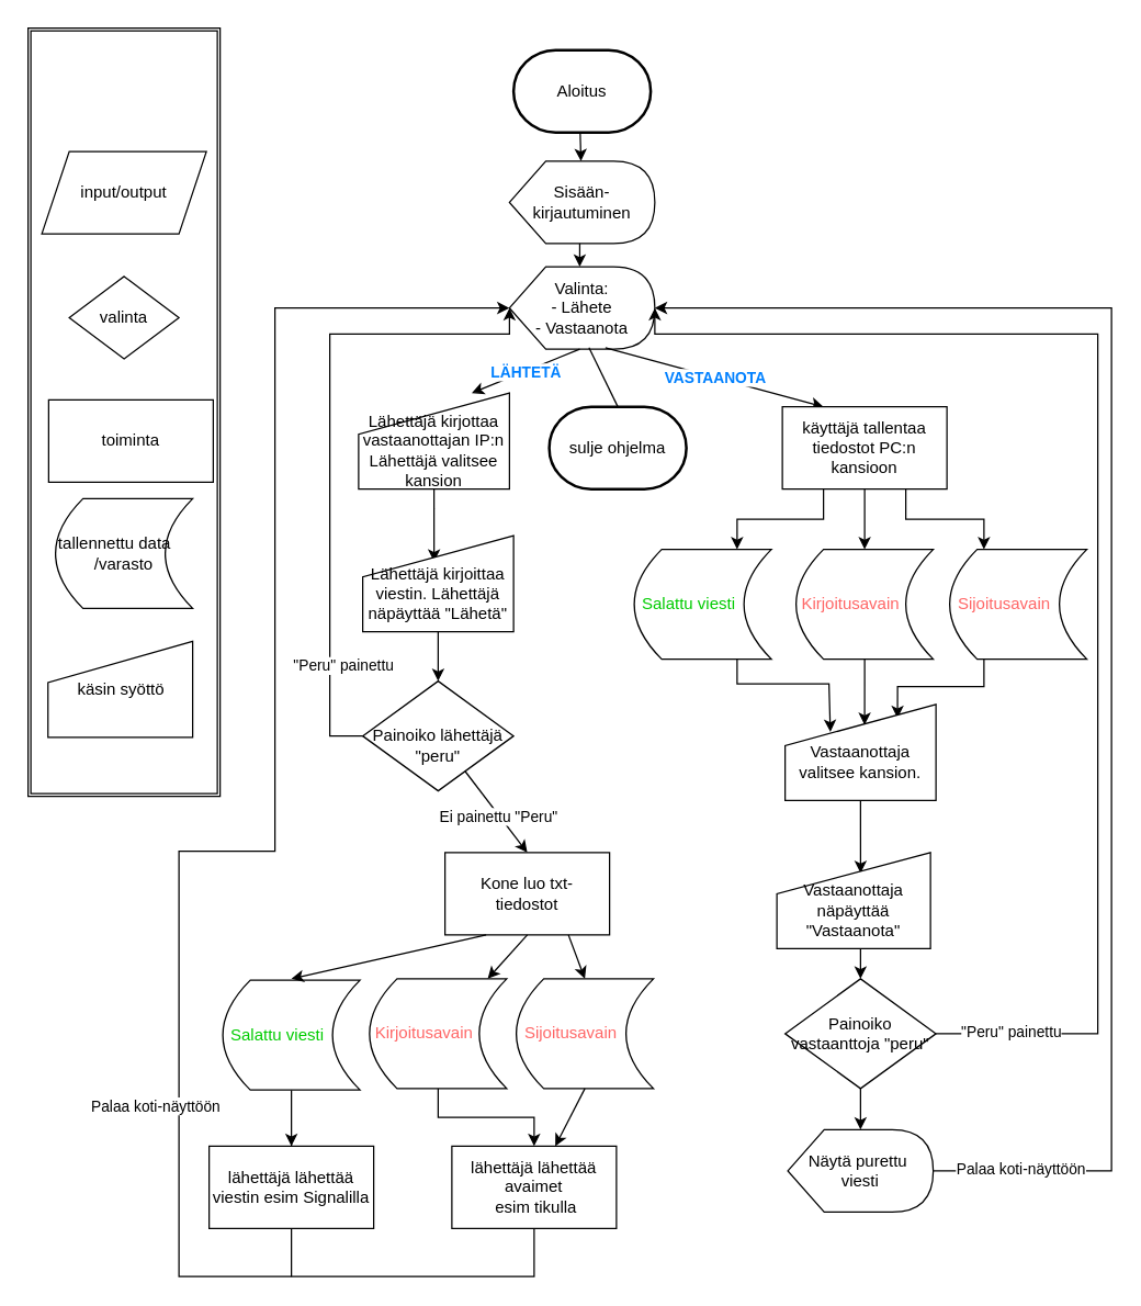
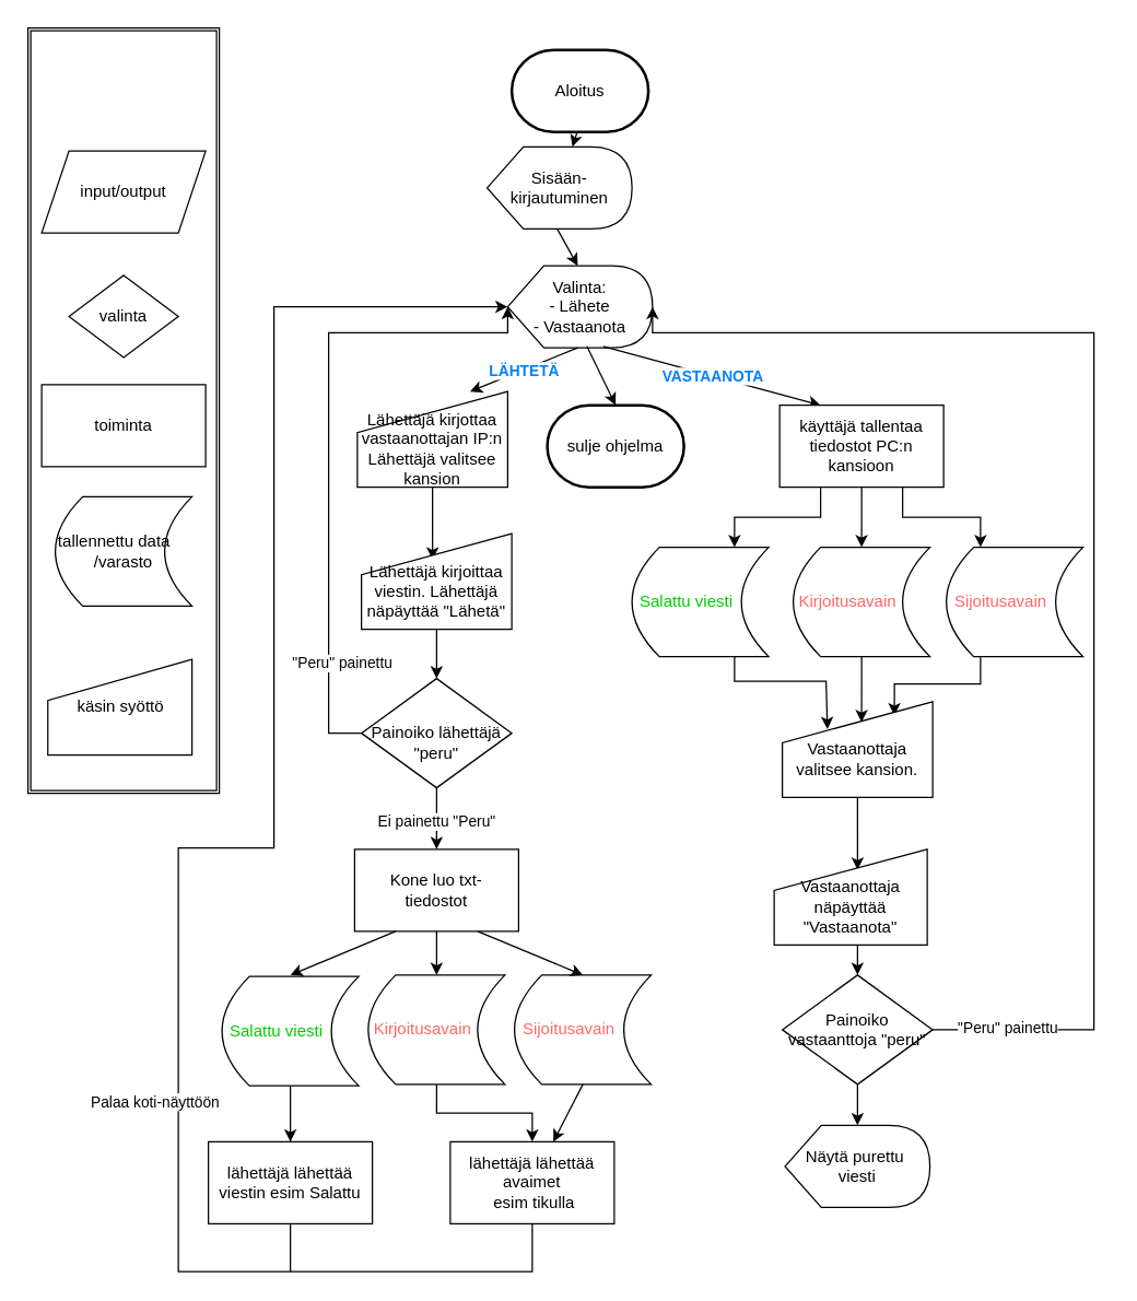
  <mxCell id="0" />
  <mxCell id="1" parent="0" />
  <mxCell id="2" value="" style="endArrow=none;html=1;rounded=0;exitX=0.5;exitY=1;exitDx=0;exitDy=0;" edge="1" parent="1"><mxGeometry width="50" height="50" relative="1" as="geometry"><mxPoint x="212" y="830" as="sourcePoint" /><mxPoint x="212" y="858" as="targetPoint" /></mxGeometry></mxCell>
  <mxCell id="3" value="" style="shape=ext;double=1;rounded=0;whiteSpace=wrap;html=1;" parent="1" vertex="1"><mxGeometry x="20" y="20" width="140" height="560" as="geometry" /></mxCell>
  <mxCell id="4" value="" style="endArrow=classic;html=1;rounded=0;" parent="1" target="6" edge="1"><mxGeometry width="50" height="50" relative="1" as="geometry"><mxPoint x="422.5" y="94" as="sourcePoint" /><mxPoint x="424" y="133" as="targetPoint" /></mxGeometry></mxCell>
  <mxCell id="5" value="&lt;div&gt;Valinta:&lt;/div&gt;&lt;div&gt;- Lähete&lt;/div&gt;&lt;div&gt;- Vastaanota&lt;/div&gt;" style="shape=display;whiteSpace=wrap;html=1;" parent="1" vertex="1"><mxGeometry x="371" y="194" width="106" height="60" as="geometry" /></mxCell>
- <mxCell id="6" value="&lt;div&gt;Sisään-&lt;/div&gt;&lt;div&gt;kirjautuminen&lt;br&gt;&lt;/div&gt;" style="shape=display;whiteSpace=wrap;html=1;" parent="1" vertex="1"><mxGeometry x="371" y="117" width="106" height="60" as="geometry" /></mxCell>
+ <mxCell id="6" value="&lt;div&gt;Sisään-&lt;/div&gt;&lt;div&gt;kirjautuminen&lt;br&gt;&lt;/div&gt;" style="shape=display;whiteSpace=wrap;html=1;" parent="1" vertex="1"><mxGeometry x="356" y="107" width="106" height="60" as="geometry" /></mxCell>
  <mxCell id="7" value="" style="endArrow=classic;html=1;rounded=0;entryX=0;entryY=0;entryDx=51.25;entryDy=0;entryPerimeter=0;exitX=0;exitY=0;exitDx=51.25;exitDy=60;exitPerimeter=0;" parent="1" source="6" target="5" edge="1"><mxGeometry width="50" height="50" relative="1" as="geometry"><mxPoint x="434" y="153" as="sourcePoint" /><mxPoint x="484" y="103" as="targetPoint" /></mxGeometry></mxCell>
  <mxCell id="8" value="" style="endArrow=classic;html=1;rounded=0;entryX=0.25;entryY=0;entryDx=0;entryDy=0;exitX=0.66;exitY=0.983;exitDx=0;exitDy=0;exitPerimeter=0;" parent="1" source="5" target="40" edge="1"><mxGeometry relative="1" as="geometry"><mxPoint x="450" y="283" as="sourcePoint" /><mxPoint x="700" y="303" as="targetPoint" /></mxGeometry></mxCell>
  <mxCell id="9" value="&lt;font color=&quot;#0080ff&quot;&gt;VASTAANOTA&lt;/font&gt;" style="edgeLabel;resizable=0;html=1;align=center;verticalAlign=middle;labelBorderColor=none;fontStyle=1" parent="8" connectable="0" vertex="1"><mxGeometry relative="1" as="geometry" /></mxCell>
  <mxCell id="10" value="" style="endArrow=classic;html=1;rounded=0;exitX=0;exitY=0;exitDx=51.25;exitDy=60;exitPerimeter=0;entryX=0.75;entryY=0;entryDx=0;entryDy=0;" parent="1" source="5" target="49" edge="1"><mxGeometry relative="1" as="geometry"><mxPoint x="180" y="302" as="sourcePoint" /><mxPoint x="304.25" y="296" as="targetPoint" /></mxGeometry></mxCell>
  <mxCell id="11" value="LÄHTETÄ" style="edgeLabel;resizable=0;html=1;align=center;verticalAlign=middle;fontStyle=1;fontColor=#0080FF;" parent="10" connectable="0" vertex="1"><mxGeometry relative="1" as="geometry" /></mxCell>
  <mxCell id="12" value="valinta" style="rhombus;whiteSpace=wrap;html=1;" parent="1" vertex="1"><mxGeometry x="50" y="201" width="80" height="60" as="geometry" /></mxCell>
  <mxCell id="13" style="edgeStyle=orthogonalEdgeStyle;rounded=0;orthogonalLoop=1;jettySize=auto;html=1;entryX=0;entryY=0.5;entryDx=0;entryDy=0;entryPerimeter=0;exitX=0;exitY=0.5;exitDx=0;exitDy=0;" parent="1" source="15" target="5" edge="1"><mxGeometry relative="1" as="geometry"><mxPoint x="381" y="53" as="targetPoint" /><mxPoint x="270" y="443" as="sourcePoint" /><Array as="points"><mxPoint x="240" y="536" /><mxPoint x="240" y="243" /><mxPoint x="371" y="243" /></Array></mxGeometry></mxCell>
  <mxCell id="14" value="&quot;Peru&quot; painettu" style="edgeLabel;html=1;align=center;verticalAlign=middle;resizable=0;points=[];" parent="13" vertex="1" connectable="0"><mxGeometry x="0.498" relative="1" as="geometry"><mxPoint x="-24" y="241" as="offset" /></mxGeometry></mxCell>
  <mxCell id="15" value="&lt;div&gt;&lt;br&gt;&lt;/div&gt;&lt;div&gt;Painoiko lähettäjä &quot;peru&quot;&lt;/div&gt;" style="rhombus;whiteSpace=wrap;html=1;" parent="1" vertex="1"><mxGeometry x="264" y="496" width="110" height="80" as="geometry" /></mxCell>
  <mxCell id="16" value="" style="endArrow=classic;html=1;rounded=0;entryX=0.5;entryY=0;entryDx=0;entryDy=0;" parent="1" source="15" target="20" edge="1"><mxGeometry width="50" height="50" relative="1" as="geometry"><mxPoint x="319" y="585" as="sourcePoint" /><mxPoint x="319" y="625" as="targetPoint" /></mxGeometry></mxCell>
  <mxCell id="17" value="&lt;div&gt;Ei painettu &quot;Peru&quot;&lt;/div&gt;" style="edgeLabel;html=1;align=center;verticalAlign=middle;resizable=0;points=[];" parent="16" vertex="1" connectable="0"><mxGeometry x="0.067" y="-1" relative="1" as="geometry"><mxPoint as="offset" /></mxGeometry></mxCell>
  <mxCell id="18" value="" style="edgeStyle=orthogonalEdgeStyle;rounded=0;orthogonalLoop=1;jettySize=auto;html=1;" parent="1" source="19" target="32" edge="1"><mxGeometry relative="1" as="geometry" /></mxCell>
  <mxCell id="19" value="&lt;font color=&quot;#ff6666&quot;&gt;Kirjoitusavain&amp;nbsp;&amp;nbsp;&amp;nbsp;&amp;nbsp;&amp;nbsp;&amp;nbsp; &lt;/font&gt;" style="shape=dataStorage;whiteSpace=wrap;html=1;fixedSize=1;" parent="1" vertex="1"><mxGeometry x="269" y="713" width="100" height="80" as="geometry" /></mxCell>
- <mxCell id="20" value="&lt;div&gt;Kone luo txt-&lt;/div&gt;&lt;div&gt;tiedostot&lt;/div&gt;" style="rounded=0;whiteSpace=wrap;html=1;" parent="1" vertex="1"><mxGeometry x="324" y="621" width="120" height="60" as="geometry" /></mxCell>
+ <mxCell id="20" value="&lt;div&gt;Kone luo txt-&lt;/div&gt;&lt;div&gt;tiedostot&lt;/div&gt;" style="rounded=0;whiteSpace=wrap;html=1;" parent="1" vertex="1"><mxGeometry x="259" y="621" width="120" height="60" as="geometry" /></mxCell>
  <mxCell id="21" value="&lt;font color=&quot;#ff6666&quot;&gt;Sijoitusavain&amp;nbsp;&amp;nbsp;&amp;nbsp;&amp;nbsp;&amp;nbsp;&amp;nbsp; &lt;/font&gt;" style="shape=dataStorage;whiteSpace=wrap;html=1;fixedSize=1;" parent="1" vertex="1"><mxGeometry x="376" y="713" width="100" height="80" as="geometry" /></mxCell>
  <mxCell id="22" value="" style="edgeStyle=orthogonalEdgeStyle;rounded=0;orthogonalLoop=1;jettySize=auto;html=1;" parent="1" edge="1"><mxGeometry relative="1" as="geometry"><mxPoint x="212" y="728" as="sourcePoint" /><mxPoint x="212" y="770" as="targetPoint" /></mxGeometry></mxCell>
  <mxCell id="23" value="" style="edgeStyle=orthogonalEdgeStyle;rounded=0;orthogonalLoop=1;jettySize=auto;html=1;" edge="1" parent="1" source="24" target="33"><mxGeometry relative="1" as="geometry" /></mxCell>
  <mxCell id="24" value="&lt;font color=&quot;#00cc00&quot;&gt;Salattu viesti&amp;nbsp;&amp;nbsp;&amp;nbsp;&amp;nbsp;&amp;nbsp;&amp;nbsp; &lt;/font&gt;" style="shape=dataStorage;whiteSpace=wrap;html=1;fixedSize=1;" parent="1" vertex="1"><mxGeometry x="162" y="714" width="100" height="80" as="geometry" /></mxCell>
  <mxCell id="25" value="" style="endArrow=classic;html=1;rounded=0;exitX=0.5;exitY=1;exitDx=0;exitDy=0;" parent="1" source="20" target="19" edge="1"><mxGeometry width="50" height="50" relative="1" as="geometry"><mxPoint x="490" y="435" as="sourcePoint" /><mxPoint x="490" y="515" as="targetPoint" /></mxGeometry></mxCell>
  <mxCell id="26" value="" style="endArrow=classic;html=1;rounded=0;exitX=0.75;exitY=1;exitDx=0;exitDy=0;entryX=0.5;entryY=0;entryDx=0;entryDy=0;" parent="1" source="20" target="21" edge="1"><mxGeometry width="50" height="50" relative="1" as="geometry"><mxPoint x="559" y="445" as="sourcePoint" /><mxPoint x="629" y="525" as="targetPoint" /></mxGeometry></mxCell>
  <mxCell id="27" value="" style="endArrow=classic;html=1;rounded=0;exitX=0.25;exitY=1;exitDx=0;exitDy=0;entryX=0.5;entryY=0;entryDx=0;entryDy=0;" parent="1" source="20" edge="1"><mxGeometry width="50" height="50" relative="1" as="geometry"><mxPoint x="569" y="455" as="sourcePoint" /><mxPoint x="212" y="713" as="targetPoint" /></mxGeometry></mxCell>
  <mxCell id="28" value="&lt;div&gt;tallennettu data&amp;nbsp; &amp;nbsp;&amp;nbsp; &lt;br&gt;&lt;/div&gt;&lt;div&gt;/varasto&lt;br&gt;&lt;/div&gt;" style="shape=dataStorage;whiteSpace=wrap;html=1;fixedSize=1;" parent="1" vertex="1"><mxGeometry x="40" y="363" width="100" height="80" as="geometry" /></mxCell>
- <mxCell id="29" value="toiminta" style="rounded=0;whiteSpace=wrap;html=1;" parent="1" vertex="1"><mxGeometry x="35" y="291" width="120" height="60" as="geometry" /></mxCell>
+ <mxCell id="29" value="toiminta" style="rounded=0;whiteSpace=wrap;html=1;" parent="1" vertex="1"><mxGeometry x="30" y="281" width="120" height="60" as="geometry" /></mxCell>
  <mxCell id="30" value="input/output" style="shape=parallelogram;perimeter=parallelogramPerimeter;whiteSpace=wrap;html=1;fixedSize=1;" parent="1" vertex="1"><mxGeometry x="30" y="110" width="120" height="60" as="geometry" /></mxCell>
  <mxCell id="31" style="edgeStyle=orthogonalEdgeStyle;rounded=0;orthogonalLoop=1;jettySize=auto;html=1;entryX=0.473;entryY=0.271;entryDx=0;entryDy=0;entryPerimeter=0;" parent="1" source="49" target="48" edge="1"><mxGeometry relative="1" as="geometry"><mxPoint x="319" y="356" as="sourcePoint" /><mxPoint x="319" y="398" as="targetPoint" /></mxGeometry></mxCell>
  <mxCell id="32" value="&lt;div&gt;lähettäjä lähettää avaimet&lt;/div&gt;&amp;nbsp;esim tikulla" style="whiteSpace=wrap;html=1;" parent="1" vertex="1"><mxGeometry x="329" y="835" width="120" height="60" as="geometry" /></mxCell>
- <mxCell id="33" value="lähettäjä lähettää viestin esim Signalilla" style="whiteSpace=wrap;html=1;" parent="1" vertex="1"><mxGeometry x="152" y="835" width="120" height="60" as="geometry" /></mxCell>
+ <mxCell id="33" value="lähettäjä lähettää viestin esim Salattu" style="whiteSpace=wrap;html=1;" parent="1" vertex="1"><mxGeometry x="152" y="835" width="120" height="60" as="geometry" /></mxCell>
  <mxCell id="34" value="" style="endArrow=classic;html=1;rounded=0;exitX=0.5;exitY=1;exitDx=0;exitDy=0;" parent="1" source="21" target="32" edge="1"><mxGeometry width="50" height="50" relative="1" as="geometry"><mxPoint x="549" y="695" as="sourcePoint" /><mxPoint x="599" y="645" as="targetPoint" /></mxGeometry></mxCell>
  <mxCell id="35" value="" style="edgeStyle=orthogonalEdgeStyle;rounded=0;orthogonalLoop=1;jettySize=auto;html=1;" parent="1" source="48" target="15" edge="1"><mxGeometry relative="1" as="geometry"><mxPoint x="319" y="458" as="sourcePoint" /></mxGeometry></mxCell>
  <mxCell id="36" value="" style="edgeStyle=orthogonalEdgeStyle;rounded=0;orthogonalLoop=1;jettySize=auto;html=1;entryX=0.545;entryY=0.214;entryDx=0;entryDy=0;entryPerimeter=0;exitX=0.5;exitY=1;exitDx=0;exitDy=0;" parent="1" source="50" target="52" edge="1"><mxGeometry relative="1" as="geometry"><mxPoint x="630" y="578" as="sourcePoint" /><mxPoint x="630" y="621" as="targetPoint" /></mxGeometry></mxCell>
  <mxCell id="37" style="edgeStyle=orthogonalEdgeStyle;rounded=0;orthogonalLoop=1;jettySize=auto;html=1;" parent="1" source="40" target="42" edge="1"><mxGeometry relative="1" as="geometry" /></mxCell>
  <mxCell id="38" style="edgeStyle=orthogonalEdgeStyle;rounded=0;orthogonalLoop=1;jettySize=auto;html=1;exitX=0.25;exitY=1;exitDx=0;exitDy=0;entryX=0.75;entryY=0;entryDx=0;entryDy=0;" parent="1" source="40" target="46" edge="1"><mxGeometry relative="1" as="geometry" /></mxCell>
  <mxCell id="39" style="edgeStyle=orthogonalEdgeStyle;rounded=0;orthogonalLoop=1;jettySize=auto;html=1;exitX=0.75;exitY=1;exitDx=0;exitDy=0;entryX=0.25;entryY=0;entryDx=0;entryDy=0;" parent="1" source="40" target="44" edge="1"><mxGeometry relative="1" as="geometry" /></mxCell>
  <mxCell id="40" value="käyttäjä tallentaa tiedostot PC:n kansioon" style="rounded=0;whiteSpace=wrap;html=1;" parent="1" vertex="1"><mxGeometry x="570" y="296" width="120" height="60" as="geometry" /></mxCell>
  <mxCell id="41" value="" style="edgeStyle=orthogonalEdgeStyle;rounded=0;orthogonalLoop=1;jettySize=auto;html=1;entryX=0.527;entryY=0.214;entryDx=0;entryDy=0;entryPerimeter=0;" parent="1" source="42" target="50" edge="1"><mxGeometry relative="1" as="geometry"><mxPoint x="630" y="518" as="targetPoint" /></mxGeometry></mxCell>
  <mxCell id="42" value="&lt;font color=&quot;#ff6666&quot;&gt;Kirjoitusavain&amp;nbsp;&amp;nbsp;&amp;nbsp;&amp;nbsp;&amp;nbsp;&amp;nbsp; &lt;/font&gt;" style="shape=dataStorage;whiteSpace=wrap;html=1;fixedSize=1;" parent="1" vertex="1"><mxGeometry x="580" y="400" width="100" height="80" as="geometry" /></mxCell>
  <mxCell id="43" style="edgeStyle=orthogonalEdgeStyle;rounded=0;orthogonalLoop=1;jettySize=auto;html=1;exitX=0.25;exitY=1;exitDx=0;exitDy=0;entryX=0.745;entryY=0.143;entryDx=0;entryDy=0;entryPerimeter=0;" parent="1" source="44" target="50" edge="1"><mxGeometry relative="1" as="geometry"><Array as="points"><mxPoint x="717" y="500" /><mxPoint x="654" y="500" /></Array></mxGeometry></mxCell>
  <mxCell id="44" value="&lt;font color=&quot;#ff6666&quot;&gt;Sijoitusavain&amp;nbsp;&amp;nbsp;&amp;nbsp;&amp;nbsp;&amp;nbsp;&amp;nbsp; &lt;/font&gt;" style="shape=dataStorage;whiteSpace=wrap;html=1;fixedSize=1;" parent="1" vertex="1"><mxGeometry x="692" y="400" width="100" height="80" as="geometry" /></mxCell>
  <mxCell id="45" style="edgeStyle=orthogonalEdgeStyle;rounded=0;orthogonalLoop=1;jettySize=auto;html=1;exitX=0.75;exitY=1;exitDx=0;exitDy=0;entryX=0.3;entryY=0.286;entryDx=0;entryDy=0;entryPerimeter=0;" parent="1" source="46" target="50" edge="1"><mxGeometry relative="1" as="geometry"><mxPoint x="603.5" y="518" as="targetPoint" /><Array as="points"><mxPoint x="537" y="498" /><mxPoint x="604" y="498" /></Array></mxGeometry></mxCell>
  <mxCell id="46" value="&lt;font color=&quot;#00cc00&quot;&gt;Salattu viesti&amp;nbsp;&amp;nbsp;&amp;nbsp;&amp;nbsp;&amp;nbsp;&amp;nbsp; &lt;/font&gt;" style="shape=dataStorage;whiteSpace=wrap;html=1;fixedSize=1;" parent="1" vertex="1"><mxGeometry x="462" y="400" width="100" height="80" as="geometry" /></mxCell>
- <mxCell id="47" value="käsin syöttö" style="shape=manualInput;whiteSpace=wrap;html=1;" parent="1" vertex="1"><mxGeometry x="34.5" y="467" width="105.5" height="70" as="geometry" /></mxCell>
+ <mxCell id="47" value="käsin syöttö" style="shape=manualInput;whiteSpace=wrap;html=1;" parent="1" vertex="1"><mxGeometry x="34.5" y="482" width="105.5" height="70" as="geometry" /></mxCell>
  <mxCell id="48" value="&lt;div&gt;&lt;br&gt;&lt;/div&gt;&lt;div&gt;Lähettäjä kirjoittaa viestin. Lähettäjä näpäyttää &quot;Lähetä&quot;&lt;/div&gt;" style="shape=manualInput;whiteSpace=wrap;html=1;" parent="1" vertex="1"><mxGeometry x="264" y="390" width="110" height="70" as="geometry" /></mxCell>
  <mxCell id="49" value="&lt;div&gt;&lt;br&gt;&lt;/div&gt;&lt;div&gt;Lähettäjä kirjottaa&lt;/div&gt;&lt;div&gt;vastaanottajan IP:n&lt;br&gt;&lt;/div&gt;&lt;div&gt;&lt;div align=&quot;center&quot;&gt;Lähettäjä valitsee kansion&lt;/div&gt;&lt;/div&gt;" style="shape=manualInput;whiteSpace=wrap;html=1;" parent="1" vertex="1"><mxGeometry x="261" y="286" width="110" height="70" as="geometry" /></mxCell>
  <mxCell id="50" value="&lt;div&gt;&lt;br&gt;&lt;/div&gt;&lt;div&gt;Vastaanottaja valitsee kansion.&lt;/div&gt;" style="shape=manualInput;whiteSpace=wrap;html=1;" parent="1" vertex="1"><mxGeometry x="572" y="513" width="110" height="70" as="geometry" /></mxCell>
  <mxCell id="51" style="edgeStyle=orthogonalEdgeStyle;rounded=0;orthogonalLoop=1;jettySize=auto;html=1;exitX=0.5;exitY=1;exitDx=0;exitDy=0;entryX=0.5;entryY=0;entryDx=0;entryDy=0;" parent="1" source="52" target="54" edge="1"><mxGeometry relative="1" as="geometry" /></mxCell>
  <mxCell id="52" value="&lt;div&gt;&lt;br&gt;&lt;/div&gt;&lt;div&gt;&lt;br&gt;&lt;/div&gt;&lt;div&gt;Vastaanottaja näpäyttää &quot;Vastaanota&quot;&lt;/div&gt;&lt;div&gt;&lt;br&gt;&lt;/div&gt;" style="shape=manualInput;whiteSpace=wrap;html=1;" parent="1" vertex="1"><mxGeometry x="566" y="621" width="112" height="70" as="geometry" /></mxCell>
  <mxCell id="53" value="" style="edgeStyle=orthogonalEdgeStyle;rounded=0;orthogonalLoop=1;jettySize=auto;html=1;" edge="1" parent="1" source="54" target="57"><mxGeometry relative="1" as="geometry" /></mxCell>
  <mxCell id="54" value="Painoiko vastaanttoja &quot;peru&quot;" style="rhombus;whiteSpace=wrap;html=1;" parent="1" vertex="1"><mxGeometry x="572" y="713" width="110" height="80" as="geometry" /></mxCell>
  <mxCell id="55" style="edgeStyle=orthogonalEdgeStyle;rounded=0;orthogonalLoop=1;jettySize=auto;html=1;entryX=1;entryY=0.5;entryDx=0;entryDy=0;entryPerimeter=0;exitX=1;exitY=0.5;exitDx=0;exitDy=0;" parent="1" source="54" target="5" edge="1"><mxGeometry relative="1" as="geometry"><mxPoint x="381" y="196" as="targetPoint" /><mxPoint x="274" y="546" as="sourcePoint" /><Array as="points"><mxPoint x="800" y="753" /><mxPoint x="800" y="243" /><mxPoint x="477" y="243" /></Array></mxGeometry></mxCell>
  <mxCell id="56" value="&quot;Peru&quot; painettu" style="edgeLabel;html=1;align=center;verticalAlign=middle;resizable=0;points=[];" parent="55" vertex="1" connectable="0"><mxGeometry x="0.498" relative="1" as="geometry"><mxPoint x="35" y="508" as="offset" /></mxGeometry></mxCell>
  <mxCell id="57" value="&lt;div&gt;Näytä purettu&amp;nbsp;&lt;/div&gt;&lt;div&gt;viesti&lt;/div&gt;" style="shape=display;whiteSpace=wrap;html=1;" vertex="1" parent="1"><mxGeometry x="574" y="823" width="106" height="60" as="geometry" /></mxCell>
- <mxCell id="58" value="" style="endArrow=classic;html=1;rounded=0;exitX=1;exitY=0.5;exitDx=0;exitDy=0;exitPerimeter=0;entryX=1;entryY=0.5;entryDx=0;entryDy=0;entryPerimeter=0;" edge="1" parent="1" source="57" target="5"><mxGeometry relative="1" as="geometry"><mxPoint x="680" y="853" as="sourcePoint" /><mxPoint x="477" y="224" as="targetPoint" /><Array as="points"><mxPoint x="810" y="853" /><mxPoint x="810" y="224" /></Array></mxGeometry></mxCell>
- <mxCell id="59" value="Palaa koti-näyttöön" style="edgeLabel;resizable=0;html=1;align=center;verticalAlign=middle;rotation=0;" connectable="0" vertex="1" parent="58"><mxGeometry relative="1" as="geometry"><mxPoint x="-67" y="414" as="offset" /></mxGeometry></mxCell>
  <mxCell id="60" value="" style="endArrow=classic;html=1;rounded=0;exitX=0.5;exitY=1;exitDx=0;exitDy=0;entryX=0;entryY=0.5;entryDx=0;entryDy=0;entryPerimeter=0;" edge="1" parent="1" source="32" target="5"><mxGeometry relative="1" as="geometry"><mxPoint x="490" y="680" as="sourcePoint" /><mxPoint x="590" y="680" as="targetPoint" /><Array as="points"><mxPoint x="389" y="930" /><mxPoint x="130" y="930" /><mxPoint x="130" y="620" /><mxPoint x="200" y="620" /><mxPoint x="200" y="224" /></Array></mxGeometry></mxCell>
  <mxCell id="61" value="Palaa koti-näyttöön" style="edgeLabel;resizable=0;html=1;align=center;verticalAlign=middle;" connectable="0" vertex="1" parent="60"><mxGeometry relative="1" as="geometry"><mxPoint x="-35" y="185" as="offset" /></mxGeometry></mxCell>
  <mxCell id="62" value="" style="endArrow=none;html=1;rounded=0;exitX=0.5;exitY=1;exitDx=0;exitDy=0;" edge="1" parent="1" source="33"><mxGeometry width="50" height="50" relative="1" as="geometry"><mxPoint x="212" y="895" as="sourcePoint" /><mxPoint x="212" y="930" as="targetPoint" /></mxGeometry></mxCell>
  <mxCell id="63" value="Aloitus" style="strokeWidth=2;html=1;shape=mxgraph.flowchart.terminator;whiteSpace=wrap;" vertex="1" parent="1"><mxGeometry x="374" y="36" width="100" height="60" as="geometry" /></mxCell>
  <mxCell id="64" value="sulje ohjelma" style="strokeWidth=2;html=1;shape=mxgraph.flowchart.terminator;whiteSpace=wrap;" vertex="1" parent="1"><mxGeometry x="400" y="296" width="100" height="60" as="geometry" /></mxCell>
- <mxCell id="65" value="" style="endArrow=none;html=1;rounded=0;exitX=0.547;exitY=0.983;exitDx=0;exitDy=0;exitPerimeter=0;entryX=0.5;entryY=0;entryDx=0;entryDy=0;entryPerimeter=0;" edge="1" parent="1" source="5" target="64"><mxGeometry width="50" height="50" relative="1" as="geometry"><mxPoint x="520" y="510" as="sourcePoint" /><mxPoint x="450" y="300" as="targetPoint" /></mxGeometry></mxCell>
+ <mxCell id="65" value="" style="endArrow=classic;html=1;rounded=0;exitX=0.547;exitY=0.983;exitDx=0;exitDy=0;exitPerimeter=0;entryX=0.5;entryY=0;entryDx=0;entryDy=0;entryPerimeter=0;" edge="1" parent="1" source="5" target="64"><mxGeometry width="50" height="50" relative="1" as="geometry"><mxPoint x="520" y="510" as="sourcePoint" /><mxPoint x="450" y="300" as="targetPoint" /></mxGeometry></mxCell>
